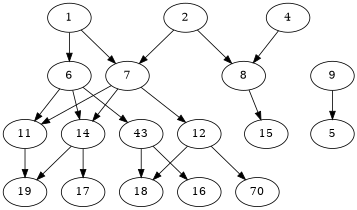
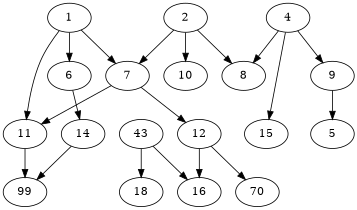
  digraph {
    node [alpha=0.09]
    1 [alpha=0.07 expect_size=24777871953793908736]
    6 [expect_size=75489060863571664]
    7 [expect_size=73548384906487]
    11 [alpha=0.01 expect_size=369617040199122944]
    n5 [alpha=0.02 expect_size=2525327945172224 label=43]
    14 [alpha=0.16 expect_size=134434827927577165824]
    12 [alpha=0.19 expect_size=78511082248952096]
-   19 [alpha=0.01 expect_size=62914608201475696]
+   19 [alpha=0.01 expect_size=62914608201475696 label=99]
    18 [alpha=0.03 expect_size=1309197158141919232]
    16 [alpha=0.15 expect_size=40720647928198201344]
-   17 [alpha=0.01 expect_size=13726761936677240832]
    n12 [alpha=0.05 expect_size=9185003464742734 label=70]
    2 [alpha=0.06 expect_size=32176327248230432]
    8 [alpha=0.02 expect_size=120129749890034040832]
+   10 [alpha=0.01 expect_size=123787363397262114816]
    15 [alpha=0.19 expect_size=18093206880329672]
    4 [expect_size=277255551536599138304]
    9 [expect_size=8828947915167760384]
    5 [alpha=0.08 expect_size=341905187285330]
    1 -> 6
    1 -> 7
-   6 -> 11
-   6 -> n5
+   1 -> 11
    6 -> 14
    7 -> 11
-   7 -> 14
    7 -> 12
    11 -> 19
    n5 -> 18
    n5 -> 16
    14 -> 19
-   14 -> 17
-   12 -> 18
+   12 -> 16
    12 -> n12
    2 -> 7
    2 -> 8
-   8 -> 15
+   2 -> 10
+   4 -> 15
    4 -> 8
+   4 -> 9
    9 -> 5
  }
